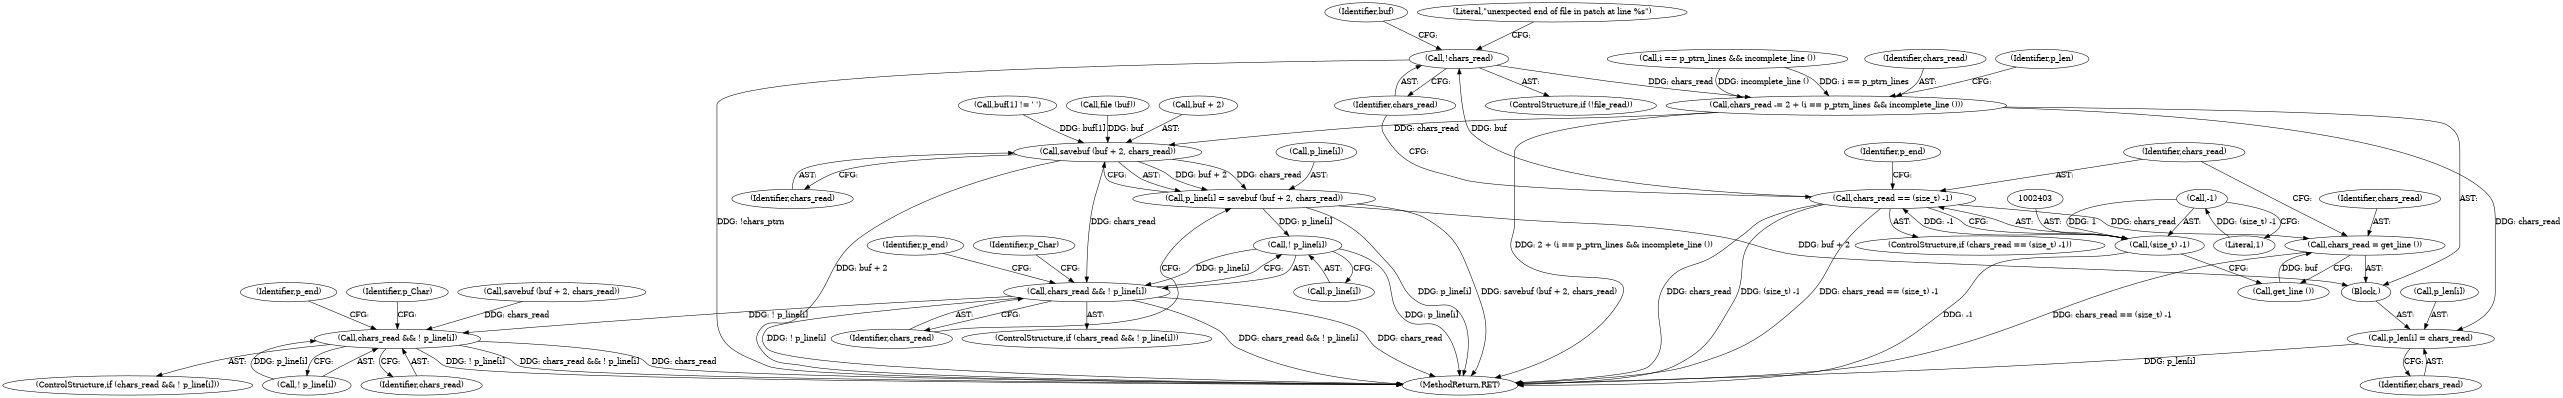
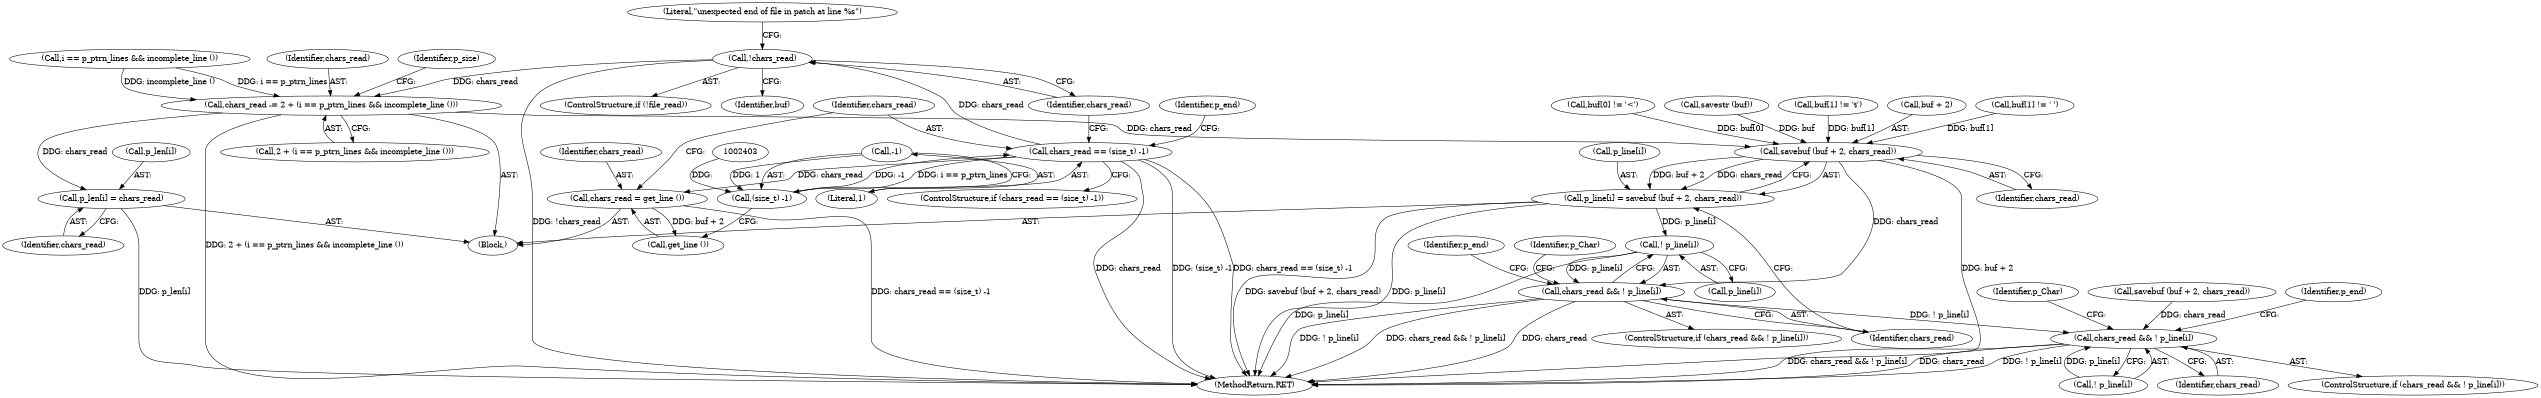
  digraph {
    n1 [label="(Call,!chars_read)"]
    n2 [label="(Call,chars_read -= 2 + (i == p_ptrn_lines && incomplete_line ()))"]
    n3 [label="(Identifier,chars_read)"]
    n4 [label="(MethodReturn,RET)"]
    n5 [label="(ControlStructure,if (!file_read))"]
    n6 [label="(Block,)"]
    n7 [label="(Call,p_len[i] = chars_read)"]
    n8 [label="(Call,savebuf (buf + 2, chars_read))"]
+   n9 [label="(Call,2 + (i == p_ptrn_lines && incomplete_line ()))"]
    n10 [label="(Call,chars_read == (size_t) -1)"]
    n11 [label="(Call,(size_t) -1)"]
    n12 [label="(ControlStructure,if (chars_read == (size_t) -1))"]
    n13 [label="(Call,chars_read = get_line ())"]
    n14 [label="(Call,get_line ())"]
    n15 [label="(Call,-1)"]
    n16 [label="(Literal,1)"]
    n17 [label="(Identifier,chars_read)"]
    n18 [label="(Call,p_line[i] = savebuf (buf + 2, chars_read))"]
    n19 [label="(Call,chars_read && ! p_line[i])"]
    n20 [label="(Identifier,chars_read)"]
    n21 [label="(Call,! p_line[i])"]
    n22 [label="(Call,chars_read && ! p_line[i])"]
    n23 [label="(ControlStructure,if (chars_read && ! p_line[i]))"]
    n24 [label="(Identifier,chars_read)"]
    n25 [label="(Call,p_line[i])"]
    n26 [label="(ControlStructure,if (chars_read && ! p_line[i]))"]
    n27 [label="(Call,! p_line[i])"]
    n28 [label="(Identifier,chars_read)"]
    n29 [label="(Call,savebuf (buf + 2, chars_read))"]
    n30 [label="(Identifier,chars_read)"]
    n31 [label="(Identifier,p_end)"]
    n32 [label="(Identifier,buf)"]
    n33 [label="(Call,p_len[i])"]
    n34 [label="(Identifier,p_end)"]
    n35 [label="(Call,p_line[i])"]
    n36 [label="(Literal,\"unexpected end of file in patch at line %s\")"]
-   n37 [label="(Identifier,p_len)"]
+   n37 [label="(Identifier,p_size)"]
    n38 [label="(Call,buf + 2)"]
    n39 [label="(Call,buf[1] != ' ')"]
    n40 [label="(Identifier,p_Char)"]
    n41 [label="(Identifier,chars_read)"]
-   n43 [label="(Call,file (buf))"]
+   n42 [label="(Call,buf[0] != '<')"]
+   n43 [label="(Call,savestr (buf))"]
    n44 [label="(Identifier,chars_read)"]
    n45 [label="(Identifier,p_end)"]
    n46 [label="(Call,i == p_ptrn_lines && incomplete_line ())"]
    n47 [label="(Identifier,p_Char)"]
+   n48 [label="(Call,buf[1] != '\t')"]
    1002403
    n1 -> n2 [label="DDG: chars_read"]
    n1 -> n3 [label="CFG: "]
-   n1 -> n4 [label="DDG: !chars_ptrn"]
+   n1 -> n4 [label="DDG: !chars_read"]
    n1 -> n5 [label="AST: "]
    n2 -> n4 [label="DDG: 2 + (i == p_ptrn_lines && incomplete_line ())"]
    n2 -> n6 [label="AST: "]
    n2 -> n7 [label="DDG: chars_read"]
    n2 -> n8 [label="DDG: chars_read"]
+   n2 -> n9 [label="CFG: "]
    n3 -> n1 [label="AST: "]
    n3 -> n10 [label="CFG: "]
    n7 -> n4 [label="DDG: p_len[i]"]
-   n6 -> n7 [label="AST: "]
+   n7 -> n6 [label="AST: "]
    n7 -> n17 [label="CFG: "]
    n8 -> n4 [label="DDG: buf + 2"]
    n8 -> n18 [label="AST: "]
    n8 -> n18 [label="DDG: buf + 2"]
    n8 -> n18 [label="DDG: chars_read"]
    n8 -> n19 [label="DDG: chars_read"]
    n8 -> n20 [label="CFG: "]
-   n10 -> n1 [label="DDG: buf"]
+   n9 -> n2 [label="AST: "]
+   n10 -> n1 [label="DDG: chars_read"]
    n10 -> n4 [label="DDG: (size_t) -1"]
    n10 -> n4 [label="DDG: chars_read == (size_t) -1"]
    n10 -> n4 [label="DDG: chars_read"]
-   n10 -> n11 [label="CFG: "]
-   n10 -> n12 [label="AST: "]
+   n10 -> n11 [label="DDG: i == p_ptrn_lines"]
+   n10 -> n12 [label="CFG: "]
    n10 -> n13 [label="DDG: chars_read"]
-   n11 -> n4 [label="DDG: -1"]
    n11 -> n10 [label="AST: "]
    n11 -> n10 [label="DDG: -1"]
    n11 -> n14 [label="CFG: "]
    n13 -> n4 [label="DDG: chars_read == (size_t) -1"]
    n13 -> n6 [label="AST: "]
-   n13 -> n14 [label="CFG: "]
-   n14 -> n13 [label="DDG: buf"]
+   n13 -> n14 [label="DDG: buf + 2"]
+   n14 -> n13 [label="AST: "]
    n15 -> n11 [label="AST: "]
    n15 -> n11 [label="DDG: 1"]
    n15 -> n16 [label="CFG: "]
-   n16 -> n15 [label="DDG: (size_t) -1"]
+   n16 -> n15 [label="AST: "]
    n17 -> n7 [label="AST: "]
    n18 -> n4 [label="DDG: savebuf (buf + 2, chars_read)"]
    n18 -> n4 [label="DDG: p_line[i]"]
-   n18 -> n6 [label="DDG: buf + 2"]
+   n18 -> n6 [label="AST: "]
    n18 -> n8 [label="CFG: "]
    n18 -> n21 [label="DDG: p_line[i]"]
    n19 -> n4 [label="DDG: chars_read && ! p_line[i]"]
    n19 -> n4 [label="DDG: chars_read"]
    n19 -> n4 [label="DDG: ! p_line[i]"]
    n19 -> n21 [label="CFG: "]
    n19 -> n22 [label="DDG: ! p_line[i]"]
    n19 -> n23 [label="AST: "]
    n19 -> n24 [label="CFG: "]
    n20 -> n8 [label="AST: "]
    n21 -> n4 [label="DDG: p_line[i]"]
    n21 -> n19 [label="AST: "]
    n21 -> n19 [label="DDG: p_line[i]"]
    n21 -> n25 [label="CFG: "]
    n22 -> n4 [label="DDG: chars_read && ! p_line[i]"]
    n22 -> n4 [label="DDG: chars_read"]
    n22 -> n4 [label="DDG: ! p_line[i]"]
    n22 -> n26 [label="AST: "]
    n22 -> n27 [label="CFG: "]
    n22 -> n28 [label="CFG: "]
    n24 -> n18 [label="CFG: "]
    n24 -> n19 [label="AST: "]
    n25 -> n21 [label="AST: "]
    n27 -> n22 [label="AST: "]
    n27 -> n22 [label="DDG: p_line[i]"]
    n28 -> n22 [label="AST: "]
    n29 -> n22 [label="DDG: chars_read"]
    n30 -> n2 [label="AST: "]
    n31 -> n22 [label="CFG: "]
-   n32 -> n1 [label="CFG: "]
+   n1 -> n32 [label="CFG: "]
    n33 -> n7 [label="AST: "]
    n34 -> n10 [label="CFG: "]
    n35 -> n18 [label="AST: "]
    n36 -> n1 [label="CFG: "]
    n37 -> n2 [label="CFG: "]
    n38 -> n8 [label="AST: "]
    n39 -> n8 [label="DDG: buf[1]"]
    n40 -> n19 [label="CFG: "]
    n41 -> n10 [label="AST: "]
    n41 -> n13 [label="CFG: "]
+   n42 -> n8 [label="DDG: buf[0]"]
    n43 -> n8 [label="DDG: buf"]
    n44 -> n13 [label="AST: "]
    n45 -> n19 [label="CFG: "]
    n46 -> n2 [label="DDG: i == p_ptrn_lines"]
    n46 -> n2 [label="DDG: incomplete_line ()"]
    n47 -> n22 [label="CFG: "]
-   1002403 -> n11 [label="AST: "]
+   n48 -> n8 [label="DDG: buf[1]"]
+   1002403 -> n11 [label="DDG: "]
  }
